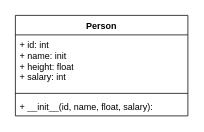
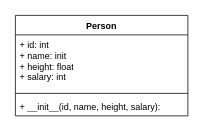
  <mxCell id="0" />
  <mxCell id="1" parent="0" />
  <mxCell id="2" value="Person" style="swimlane;fontStyle=1;align=center;verticalAlign=top;childLayout=stackLayout;horizontal=1;startSize=26;horizontalStack=0;resizeParent=1;resizeParentMax=0;resizeLast=0;collapsible=1;marginBottom=0;whiteSpace=wrap;html=1;" vertex="1" parent="1"><mxGeometry x="20" y="20" width="230" height="134" as="geometry" /></mxCell>
  <mxCell id="3" value="+ id: int&lt;div&gt;+ name: init&lt;/div&gt;&lt;div&gt;+ height: float&lt;/div&gt;&lt;div&gt;+ salary: int&lt;/div&gt;" style="text;strokeColor=none;fillColor=none;align=left;verticalAlign=top;spacingLeft=4;spacingRight=4;overflow=hidden;rotatable=0;points=[[0,0.5],[1,0.5]];portConstraint=eastwest;whiteSpace=wrap;html=1;" vertex="1" parent="2"><mxGeometry y="26" width="230" height="74" as="geometry" /></mxCell>
  <mxCell id="4" value="" style="line;strokeWidth=1;fillColor=none;align=left;verticalAlign=middle;spacingTop=-1;spacingLeft=3;spacingRight=3;rotatable=0;labelPosition=right;points=[];portConstraint=eastwest;strokeColor=inherit;" vertex="1" parent="2"><mxGeometry y="100" width="230" height="8" as="geometry" /></mxCell>
- <mxCell id="5" value="+ __init__(id, name, float, salary):&amp;nbsp;" style="text;strokeColor=none;fillColor=none;align=left;verticalAlign=top;spacingLeft=4;spacingRight=4;overflow=hidden;rotatable=0;points=[[0,0.5],[1,0.5]];portConstraint=eastwest;whiteSpace=wrap;html=1;" vertex="1" parent="2"><mxGeometry y="108" width="230" height="26" as="geometry" /></mxCell>
+ <mxCell id="5" value="+ __init__(id, name, height, salary):&amp;nbsp;" style="text;strokeColor=none;fillColor=none;align=left;verticalAlign=top;spacingLeft=4;spacingRight=4;overflow=hidden;rotatable=0;points=[[0,0.5],[1,0.5]];portConstraint=eastwest;whiteSpace=wrap;html=1;" vertex="1" parent="2"><mxGeometry y="108" width="230" height="26" as="geometry" /></mxCell>
